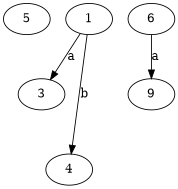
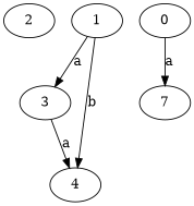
  strict digraph {
-   2 [label=5]
+   2
    3
    4
-   0 [label=6]
-   7 [label=9]
+   0
+   7
    1
+   3 -> 4 [label=a]
    0 -> 7 [label=a]
    1 -> 3 [label=a]
    1 -> 4 [label=b]
  }
